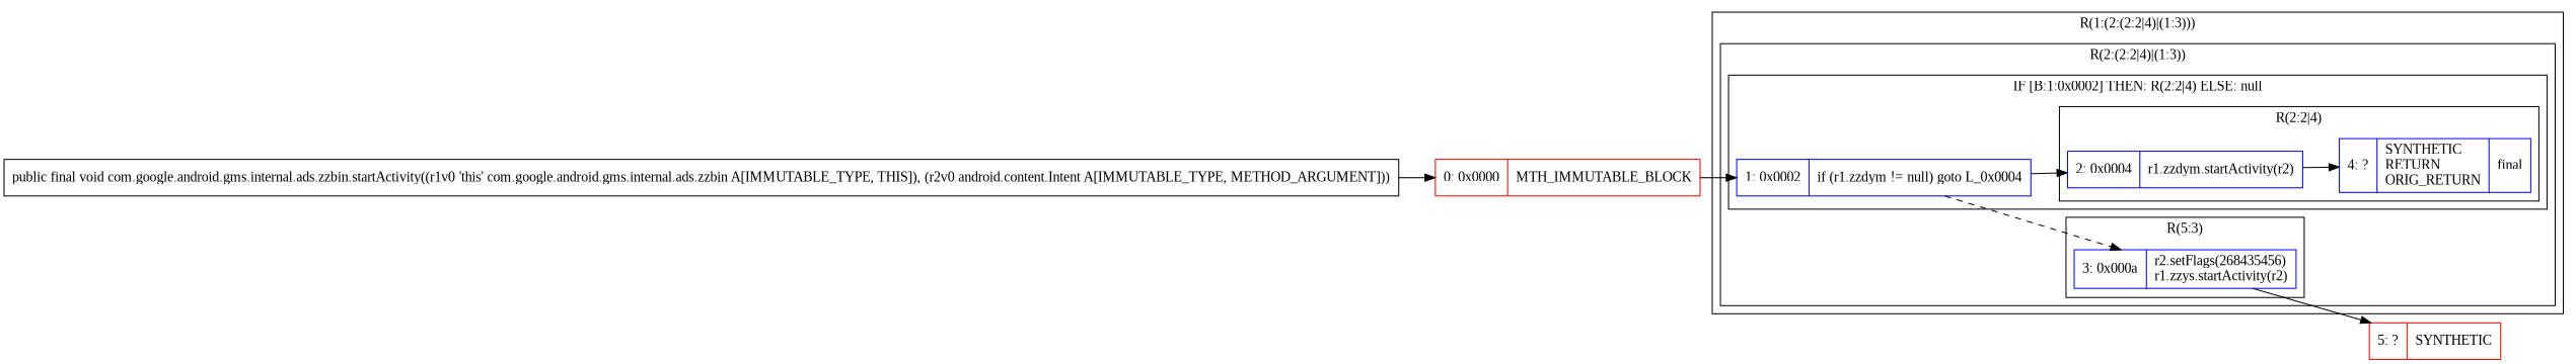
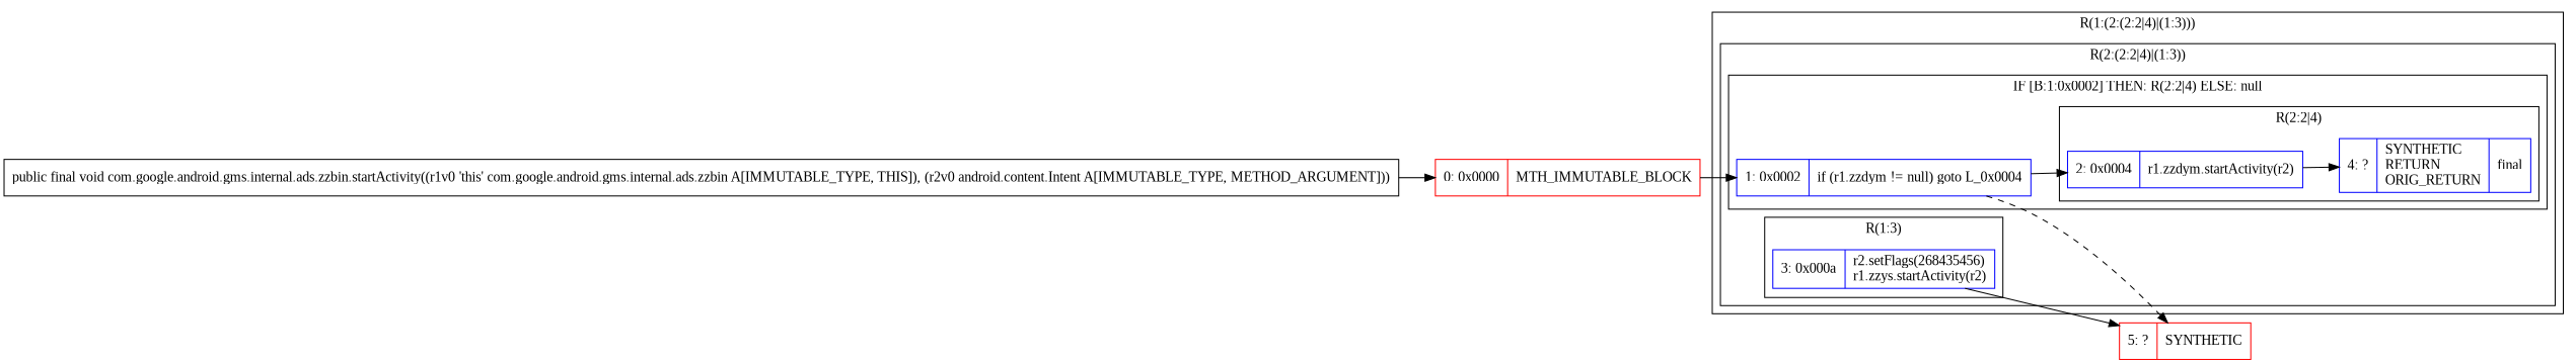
  digraph {
    fontname="Liberation Serif"
    rankdir=LR
    node [color=blue fontname="Liberation Serif" shape=record]
    edge [fontname="Liberation Serif"]
    n1 [label="{2\:\ 0x0004|r1.zzdym.startActivity(r2)\l}"]
    n2 [label="{4\:\ ?|SYNTHETIC\lRETURN\lORIG_RETURN\l|final\l}"]
    n3 [label="{1\:\ 0x0002|if (r1.zzdym != null) goto L_0x0004\l}"]
    n4 [label="{3\:\ 0x000a|r2.setFlags(268435456)\lr1.zzys.startActivity(r2)\l}"]
    n5 [color=red label="{5\:\ ?|SYNTHETIC\l}"]
    n6 [color=red label="{0\:\ 0x0000|MTH_IMMUTABLE_BLOCK\l}"]
    n7 [label="{public final void com.google.android.gms.internal.ads.zzbin.startActivity((r1v0 'this' com.google.android.gms.internal.ads.zzbin A[IMMUTABLE_TYPE, THIS]), (r2v0 android.content.Intent A[IMMUTABLE_TYPE, METHOD_ARGUMENT])) }" color=""]
    subgraph cluster_1 {
      label="R(1:(2:(2:2|4)|(1:3)))"
      subgraph cluster_2 {
        label="R(2:(2:2|4)|(1:3))"
        subgraph cluster_3 {
          label="IF [B:1:0x0002] THEN: R(2:2|4) ELSE: null"
          n3
          subgraph cluster_4 {
            label="R(2:2|4)"
            n1
            n2
          }
        }
        subgraph cluster_5 {
-         label="R(5:3)"
+         label="R(1:3)"
          n4
        }
      }
    }
    n1 -> n2
    n3 -> n1
-   n3 -> n4 [style=dashed]
+   n3 -> n5 [style=dashed]
    n4 -> n5
    n6 -> n3
    n7 -> n6
  }
